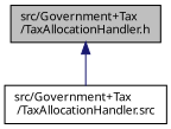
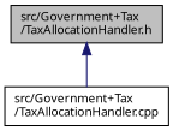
  digraph {
    fontname="Noto Sans"
    node [color=black fontname="Noto Sans" fontsize=10 shape=record style=filled]
    n1 [fillcolor=grey75 fontcolor=black height=0.2 label="src/Government+Tax\l/TaxAllocationHandler.h" width=0.4]
-   n2 [fillcolor=white height=0.2 label="src/Government+Tax\l/TaxAllocationHandler.src" width=0.4]
+   n2 [fillcolor=white height=0.2 label="src/Government+Tax\l/TaxAllocationHandler.cpp" width=0.4]
    n1 -> n2 [color=midnightblue dir=back fontname="Noto Sans" fontsize=10 labelfontname=Helvetica labelfontsize=10 style=solid]
  }
